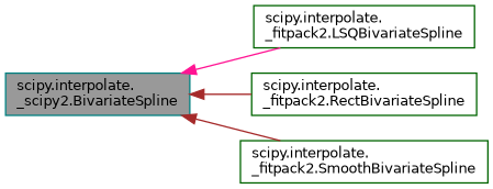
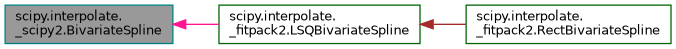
  digraph {
    rankdir=LR
    node [color=darkgreen fillcolor=white fontname=Helvetica fontsize=10 shape=box style=filled]
    edge [color=brown dir=back fontname=Helvetica fontsize=10 labelfontname=Helvetica labelfontsize=10 style=solid]
    n1 [color=teal fillcolor=grey60 fontcolor=black height=0.2 label="scipy.interpolate.\l_scipy2.BivariateSpline" width=0.4]
    n2 [height=0.2 label="scipy.interpolate.\l_fitpack2.LSQBivariateSpline" width=0.4]
    n3 [height=0.2 label="scipy.interpolate.\l_fitpack2.RectBivariateSpline" width=0.4]
-   n4 [height=0.2 label="scipy.interpolate.\l_fitpack2.SmoothBivariateSpline" width=0.4]
    n1 -> n2 [color=deeppink]
-   n1 -> n3
-   n1 -> n4
+   n2 -> n3
  }
